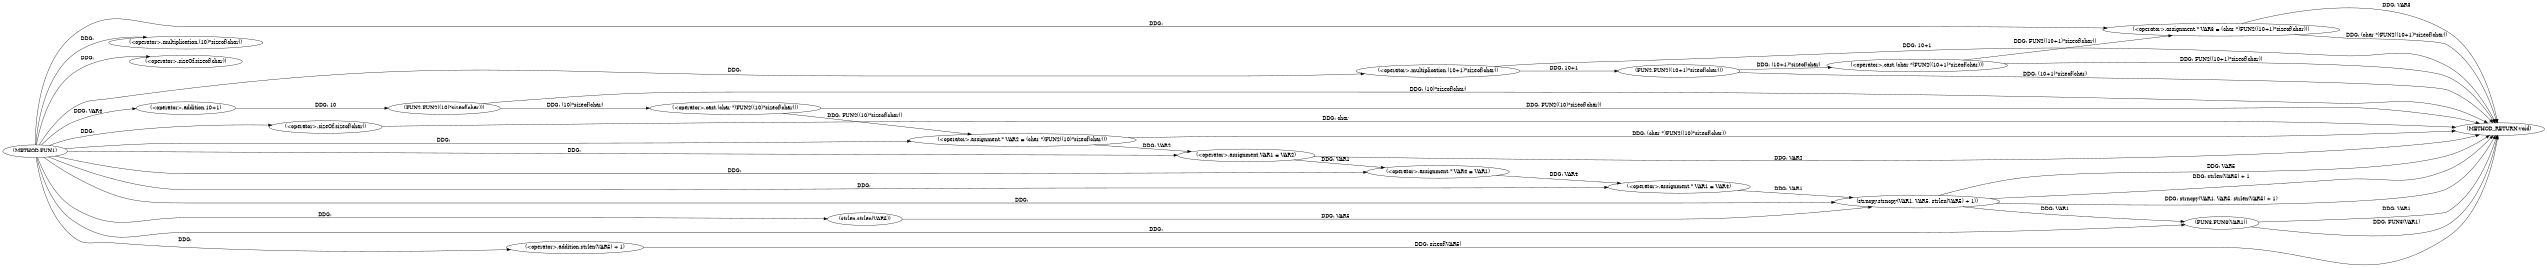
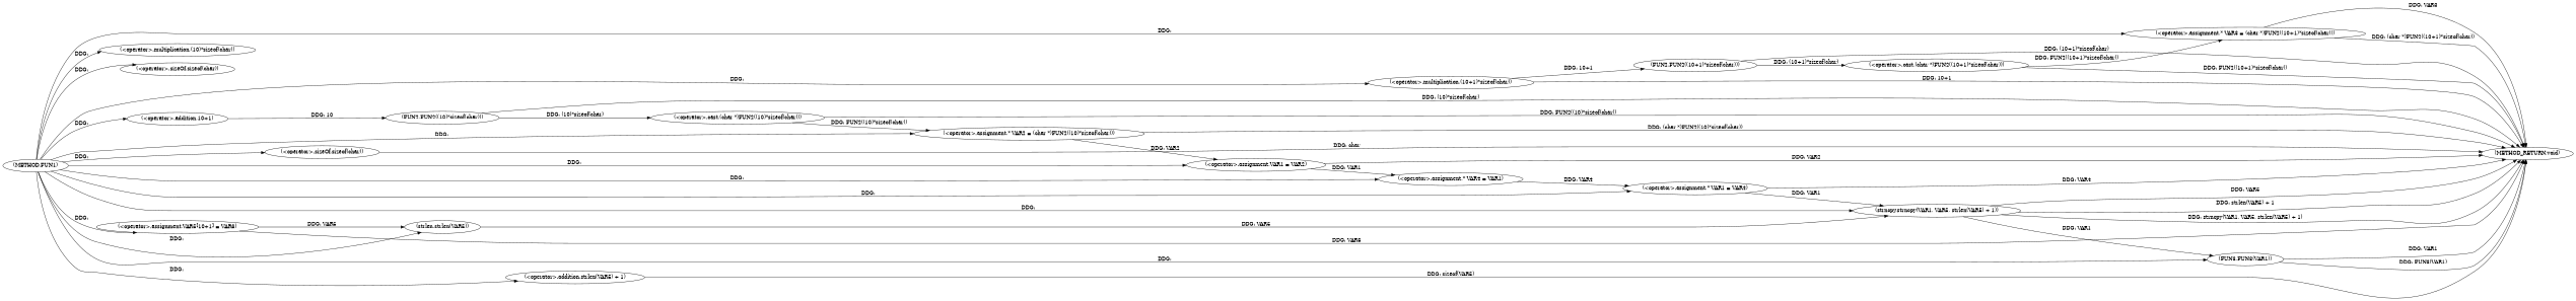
  digraph {
    fontname="DejaVu Serif"
    rankdir=LR
    node [fontname="DejaVu Serif"]
    edge [fontname="DejaVu Serif"]
    n1 [label="(METHOD,FUN1)"]
    n2 [label="(<operator>.assignment,* VAR2 = (char *)FUN2((10)*sizeof(char)))"]
    n3 [label="(<operator>.multiplication,(10)*sizeof(char))"]
    n4 [label="(<operator>.sizeOf,sizeof(char))"]
    n5 [label="(<operator>.assignment,* VAR3 = (char *)FUN2((10+1)*sizeof(char)))"]
    n6 [label="(<operator>.multiplication,(10+1)*sizeof(char))"]
    n7 [label="(<operator>.addition,10+1)"]
    n8 [label="(<operator>.sizeOf,sizeof(char))"]
    n9 [label="(<operator>.assignment,VAR1 = VAR2)"]
    n10 [label="(<operator>.assignment,* VAR4 = VAR1)"]
    n11 [label="(<operator>.assignment,* VAR1 = VAR4)"]
+   n12 [label="(<operator>.assignment,VAR5[10+1] = VAR6)"]
    n13 [label="(strncpy,strncpy(VAR1, VAR5, strlen(VAR5) + 1))"]
    n14 [label="(<operator>.addition,strlen(VAR5) + 1)"]
    n15 [label="(strlen,strlen(VAR5))"]
    n16 [label="(FUN3,FUN3(VAR1))"]
    n17 [label="(METHOD_RETURN,void)"]
    n18 [label="(FUN2,FUN2((10+1)*sizeof(char)))"]
    n19 [label="(FUN2,FUN2((10)*sizeof(char)))"]
    n20 [label="(<operator>.cast,(char *)FUN2((10)*sizeof(char)))"]
    n21 [label="(<operator>.cast,(char *)FUN2((10+1)*sizeof(char)))"]
    n1 -> n2 [label="DDG: "]
    n1 -> n3 [label="DDG: "]
    n1 -> n4 [label="DDG: "]
    n1 -> n5 [label="DDG: "]
    n1 -> n6 [label="DDG: "]
-   n1 -> n7 [label="DDG: VAR4"]
+   n1 -> n7 [label="DDG: "]
    n1 -> n8 [label="DDG: "]
    n1 -> n9 [label="DDG: "]
    n1 -> n10 [label="DDG: "]
    n1 -> n11 [label="DDG: "]
+   n1 -> n12 [label="DDG: "]
    n1 -> n13 [label="DDG: "]
    n1 -> n14 [label="DDG: "]
    n1 -> n15 [label="DDG: "]
    n1 -> n16 [label="DDG: "]
    n2 -> n9 [label="DDG: VAR2"]
    n2 -> n17 [label="DDG: (char *)FUN2((10)*sizeof(char))"]
    n5 -> n17 [label="DDG: VAR3"]
    n5 -> n17 [label="DDG: (char *)FUN2((10+1)*sizeof(char))"]
    n6 -> n17 [label="DDG: 10+1"]
    n6 -> n18 [label="DDG: 10+1"]
    n7 -> n19 [label="DDG: 10"]
    n8 -> n17 [label="DDG: char"]
    n9 -> n10 [label="DDG: VAR1"]
    n9 -> n17 [label="DDG: VAR2"]
    n10 -> n11 [label="DDG: VAR4"]
    n11 -> n13 [label="DDG: VAR1"]
+   n11 -> n17 [label="DDG: VAR4"]
+   n12 -> n15 [label="DDG: VAR5"]
+   n12 -> n17 [label="DDG: VAR6"]
    n13 -> n16 [label="DDG: VAR1"]
    n13 -> n17 [label="DDG: strncpy(VAR1, VAR5, strlen(VAR5) + 1)"]
    n13 -> n17 [label="DDG: VAR5"]
    n13 -> n17 [label="DDG: strlen(VAR5) + 1"]
    n14 -> n17 [label="DDG: sizeof(VAR5)"]
    n15 -> n13 [label="DDG: VAR5"]
    n16 -> n17 [label="DDG: FUN3(VAR1)"]
    n16 -> n17 [label="DDG: VAR1"]
    n18 -> n17 [label="DDG: (10+1)*sizeof(char)"]
    n18 -> n21 [label="DDG: (10+1)*sizeof(char)"]
    n19 -> n17 [label="DDG: (10)*sizeof(char)"]
    n19 -> n20 [label="DDG: (10)*sizeof(char)"]
    n20 -> n2 [label="DDG: FUN2((10)*sizeof(char))"]
    n20 -> n17 [label="DDG: FUN2((10)*sizeof(char))"]
    n21 -> n5 [label="DDG: FUN2((10+1)*sizeof(char))"]
    n21 -> n17 [label="DDG: FUN2((10+1)*sizeof(char))"]
  }
